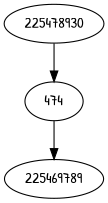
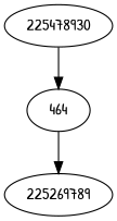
  strict digraph {
    fontname="Patrick Hand"
    node [fontname="Patrick Hand"]
    edge [fontname="Patrick Hand"]
-   464 [label=474]
-   225469789
+   464
+   225469789 [label=225269789]
    225478930
    464 -> 225469789
    225478930 -> 464
  }
